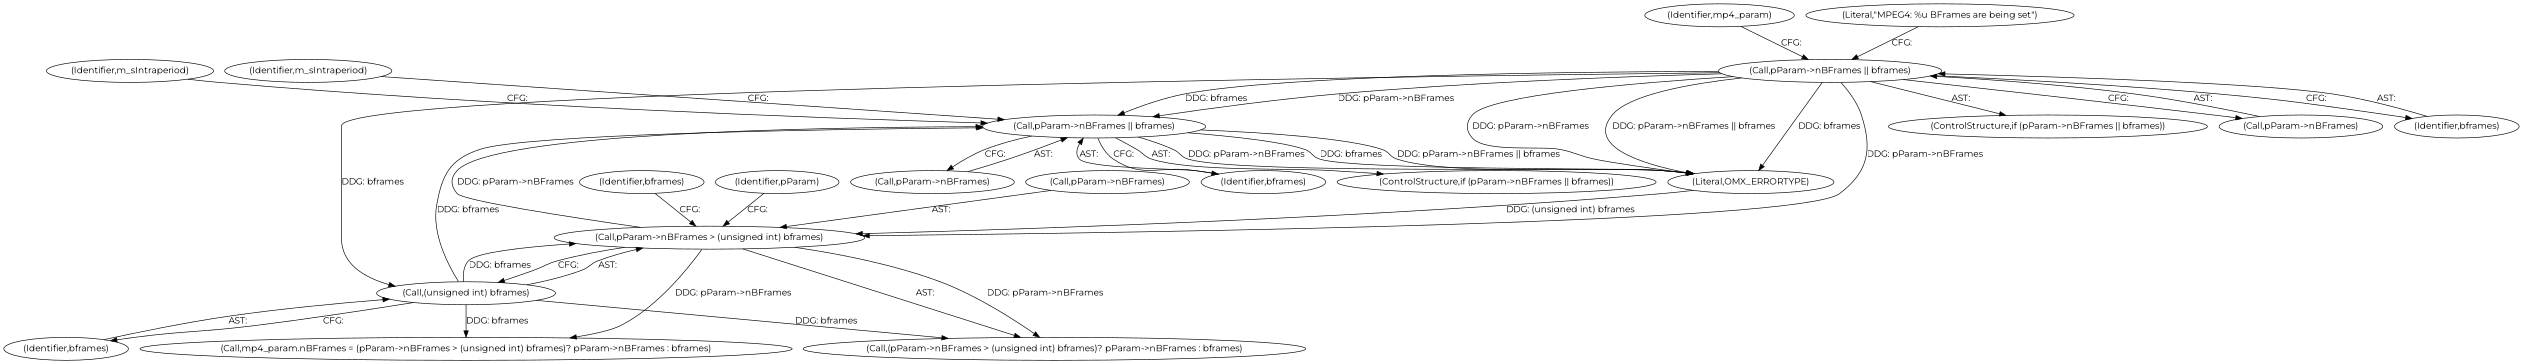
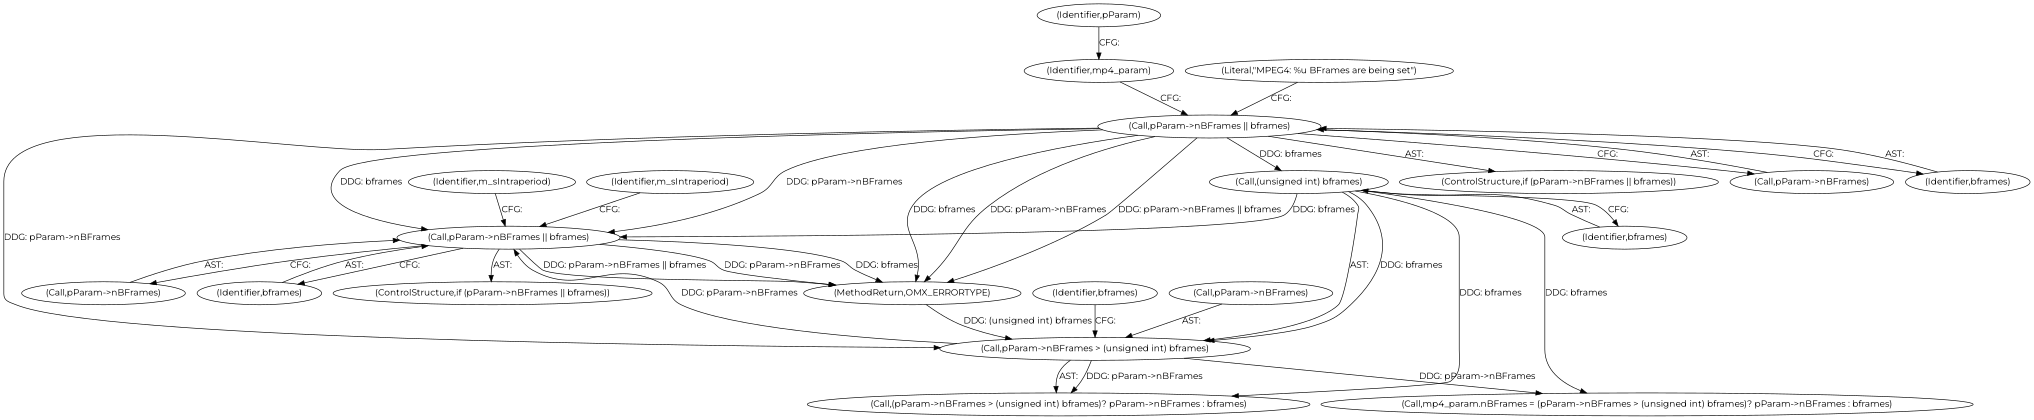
  digraph {
    fontname=Montserrat
    node [fontname=Montserrat]
    edge [fontname=Montserrat]
    n1 [label="(Call,pParam->nBFrames || bframes)"]
    n2 [label="(Call,pParam->nBFrames)"]
    n3 [label="(Identifier,bframes)"]
    n4 [label="(ControlStructure,if (pParam->nBFrames || bframes))"]
-   n5 [label="(Literal,OMX_ERRORTYPE)"]
+   n5 [label="(MethodReturn,OMX_ERRORTYPE)"]
    n6 [label="(Call,pParam->nBFrames > (unsigned int) bframes)"]
    n7 [label="(Call,pParam->nBFrames || bframes)"]
    n8 [label="(Call,(unsigned int) bframes)"]
    n9 [label="(ControlStructure,if (pParam->nBFrames || bframes))"]
    n10 [label="(Call,pParam->nBFrames)"]
    n11 [label="(Identifier,bframes)"]
    n12 [label="(Call,mp4_param.nBFrames = (pParam->nBFrames > (unsigned int) bframes)? pParam->nBFrames : bframes)"]
    n13 [label="(Call,(pParam->nBFrames > (unsigned int) bframes)? pParam->nBFrames : bframes)"]
    n14 [label="(Identifier,bframes)"]
    n15 [label="(Identifier,bframes)"]
    n16 [label="(Identifier,m_sIntraperiod)"]
    n17 [label="(Identifier,mp4_param)"]
    n18 [label="(Identifier,m_sIntraperiod)"]
    n19 [label="(Literal,\"MPEG4: %u BFrames are being set\")"]
    n20 [label="(Identifier,pParam)"]
    n21 [label="(Call,pParam->nBFrames)"]
    n1 -> n2 [label="CFG: "]
    n1 -> n3 [label="CFG: "]
    n1 -> n4 [label="AST: "]
    n1 -> n5 [label="DDG: pParam->nBFrames"]
    n1 -> n5 [label="DDG: bframes"]
    n1 -> n5 [label="DDG: pParam->nBFrames || bframes"]
    n2 -> n1 [label="AST: "]
    n3 -> n1 [label="AST: "]
    n5 -> n6 [label="DDG: (unsigned int) bframes"]
    n6 -> n1 [label="DDG: pParam->nBFrames"]
-   n6 -> n8 [label="CFG: "]
    n6 -> n12 [label="DDG: pParam->nBFrames"]
    n6 -> n13 [label="AST: "]
    n6 -> n13 [label="DDG: pParam->nBFrames"]
    n7 -> n1 [label="DDG: pParam->nBFrames"]
    n7 -> n1 [label="DDG: bframes"]
    n7 -> n5 [label="DDG: pParam->nBFrames"]
    n7 -> n5 [label="DDG: pParam->nBFrames || bframes"]
    n7 -> n5 [label="DDG: bframes"]
    n7 -> n6 [label="DDG: pParam->nBFrames"]
    n7 -> n8 [label="DDG: bframes"]
    n7 -> n9 [label="AST: "]
    n7 -> n10 [label="CFG: "]
    n7 -> n11 [label="CFG: "]
    n8 -> n1 [label="DDG: bframes"]
    n8 -> n6 [label="AST: "]
    n8 -> n6 [label="DDG: bframes"]
    n8 -> n12 [label="DDG: bframes"]
    n8 -> n13 [label="DDG: bframes"]
    n8 -> n14 [label="CFG: "]
    n10 -> n7 [label="AST: "]
    n11 -> n7 [label="AST: "]
    n14 -> n8 [label="AST: "]
    n15 -> n6 [label="CFG: "]
    n16 -> n1 [label="CFG: "]
    n17 -> n7 [label="CFG: "]
    n18 -> n1 [label="CFG: "]
    n19 -> n7 [label="CFG: "]
-   n20 -> n6 [label="CFG: "]
+   n20 -> n17 [label="CFG: "]
    n21 -> n6 [label="AST: "]
  }
